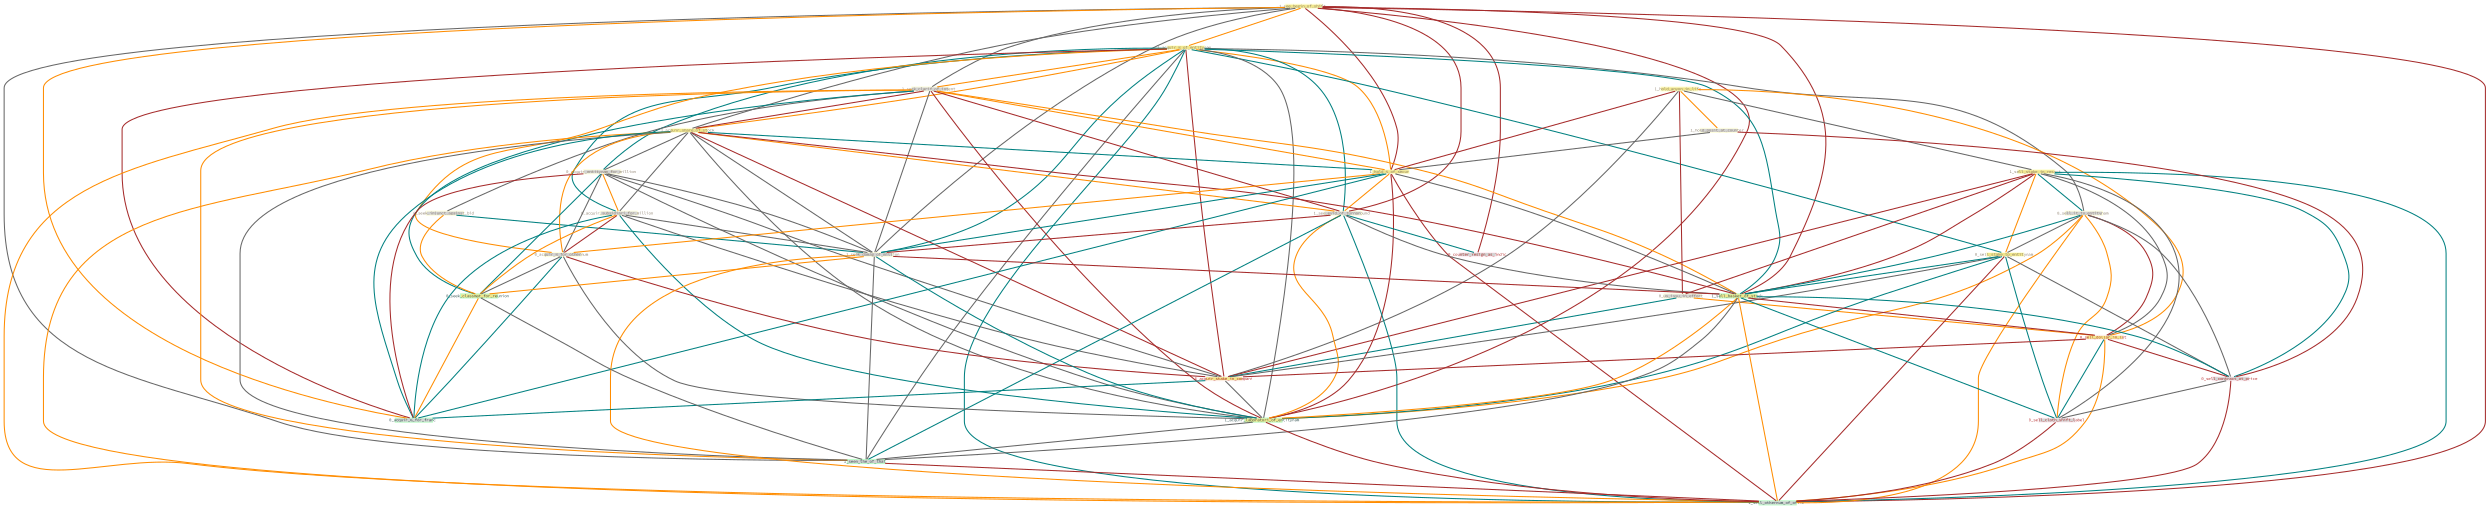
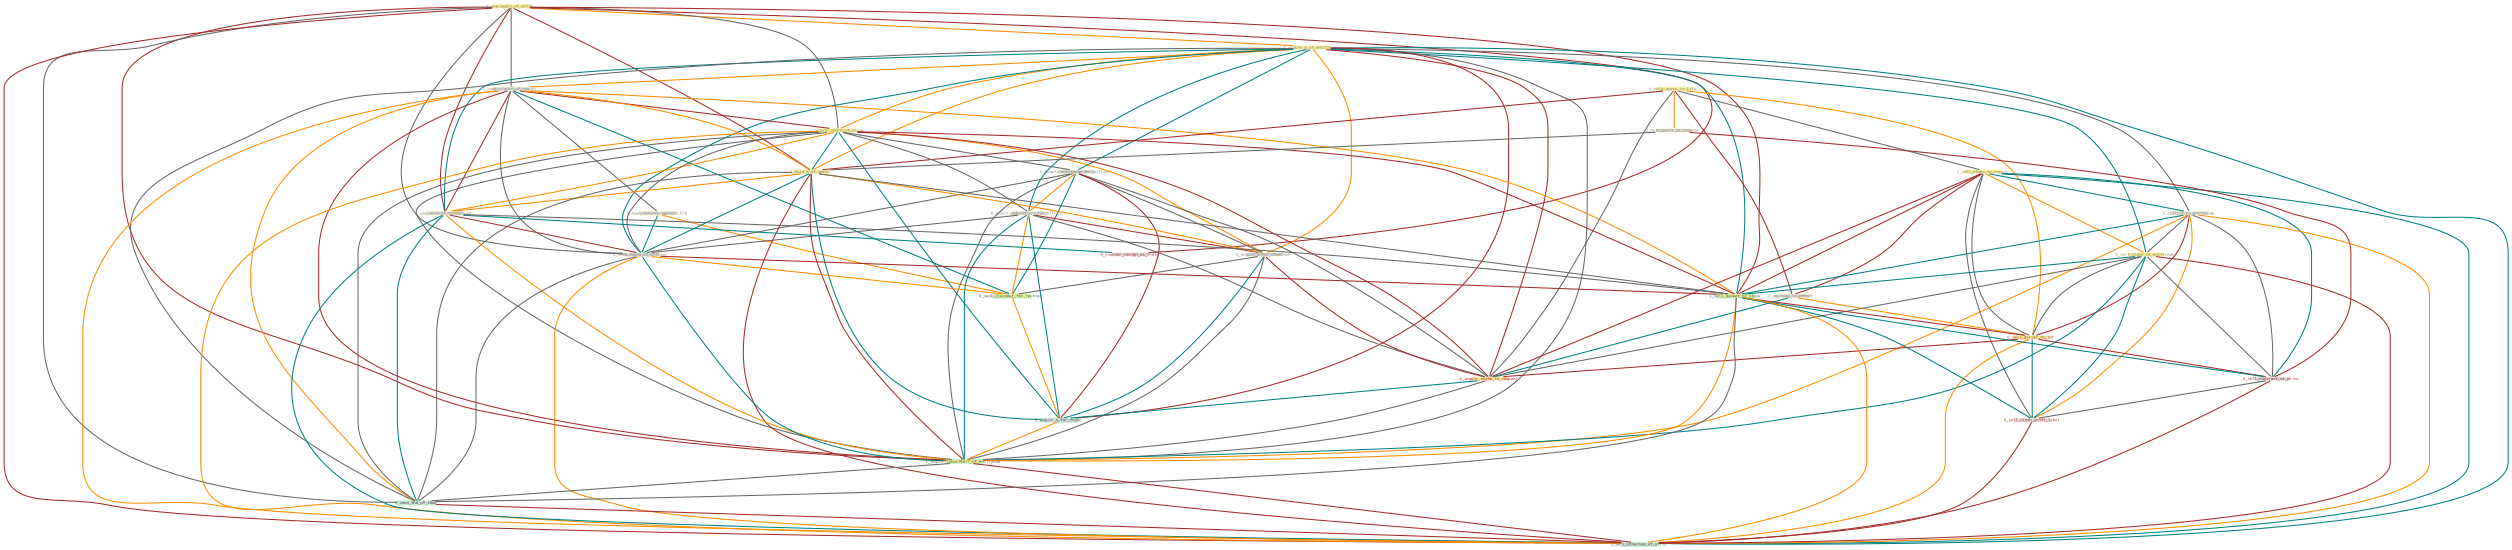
  graph {
    fontname="Source Code Pro"
    node [color="#ffffe0" fillcolor=lightgrey fixedsize=true fontcolor="#8b7d6b" fontname="Source Code Pro" fontsize=4 shape=polygon style=filled]
    edge [color=gray40 fontname="Source Code Pro" w=1]
    "1_see_begin_of_shift " [fillcolor=khaki height=.06 width=.5]
    "1_acquir_%_of_entitynam " [fillcolor=khaki height=.06 width=.5]
    "1_seek_clarif_of_intent " [height=.06 width=.5]
    "0_seek_injunct_against_bid " [height=.06 width=.5]
    "1_hold_anyon_in_life " [fillcolor=khaki height=.06 width=.5]
    "1_acquir_share_of_stock " [fillcolor=khaki height=.06 width=.5]
    "0_acquir_entitynam_for_million " [height=.06 width=.5]
    "1_sell_stake_in_resort " [fillcolor=khaki height=.06 width=.5]
    "1_hold_posit_at_counter " [height=.06 width=.5]
    "0_acquir_subsidiari_for_million " [height=.06 width=.5]
    "0_us_issu_in_effort " [height=.06 width=.5]
    "1_hold_%_of_secur " [fillcolor=khaki height=.06 width=.5]
    "1_see_evid_of_turnaround " [height=.06 width=.5]
    "0_acquir_%_for_othernum " [height=.06 width=.5]
    "0_sell_it_to_entitynam " [height=.06 width=.5]
    "0_sell_stake_to_entitynam " [fillcolor=khaki height=.06 width=.5]
    "1_seek_damag_of_million " [height=.06 width=.5]
    "0_sell_dollar_in_lot " [color="#fff0f5" fillcolor=khaki fontcolor="#b22222" height=.06 width=.5]
    n19 [color="#fff0f5" fontcolor="#b22222" height=.06 label="0_counter_resign_as_indic" width=.5]
    n20 [color="#fff0f5" fillcolor=khaki fontcolor="#b22222" height=.06 label="6_acquir_stake_in_compani" width=.5]
    "0_sell_contract_at_price " [color="#fff0f5" fontcolor="#b22222" height=.06 width=.5]
    n22 [color="#fff0f5" fontcolor="#b22222" height=.06 label="0_sell_cloth_shift_label" width=.5]
    "1_sell_basket_of_stock " [color="#BDFCC9" fillcolor=khaki fontcolor="#2f4f4f" height=.06 width=.5]
    "1_acquir_laboratori_of_entitynam " [color="#BDFCC9" fillcolor=khaki fontcolor="#2f4f4f" height=.06 width=.5]
    "1_seen_the_of_that " [color="#BDFCC9" fontcolor="#2f4f4f" height=.06 width=.5]
    "1_sell_othernum_of_offic " [color="#BDFCC9" fontcolor="#2f4f4f" height=.06 width=.5]
    "0_acquir_%_for_franc " [color="#BDFCC9" fontcolor="#2f4f4f" height=.06 width=.5]
    "0_seek_classmat_for_reunion " [color="#BDFCC9" fillcolor=khaki fontcolor="#2f4f4f" height=.06 width=.5]
    subgraph sub_1 {
      "1_see_begin_of_shift "
      "1_acquir_%_of_entitynam "
      "1_seek_clarif_of_intent "
      "0_seek_injunct_against_bid "
      "1_hold_anyon_in_life "
      "1_acquir_share_of_stock "
      "0_acquir_entitynam_for_million "
      "1_sell_stake_in_resort "
      "1_hold_posit_at_counter "
      "0_acquir_subsidiari_for_million "
      "0_us_issu_in_effort "
      "1_hold_%_of_secur "
      "1_see_evid_of_turnaround "
      "0_acquir_%_for_othernum "
      "0_sell_it_to_entitynam "
      "0_sell_stake_to_entitynam "
      "1_seek_damag_of_million "
    }
    subgraph sub_2 {
      "0_sell_dollar_in_lot "
      n19
      n20
      "0_sell_contract_at_price "
      n22
    }
    "1_see_begin_of_shift " -- "1_acquir_%_of_entitynam " [color=darkorange]
    "1_see_begin_of_shift " -- "1_seek_clarif_of_intent "
    "1_see_begin_of_shift " -- "1_acquir_share_of_stock "
    "1_see_begin_of_shift " -- "1_hold_%_of_secur " [color=brown]
    "1_see_begin_of_shift " -- "1_see_evid_of_turnaround " [color=brown w=2]
    "1_see_begin_of_shift " -- "1_seek_damag_of_million "
    "1_see_begin_of_shift " -- n19 [color=brown]
    "1_see_begin_of_shift " -- "1_sell_basket_of_stock " [color=brown]
    "1_see_begin_of_shift " -- "1_acquir_laboratori_of_entitynam " [color=brown]
    "1_see_begin_of_shift " -- "1_seen_the_of_that "
    "1_see_begin_of_shift " -- "1_sell_othernum_of_offic " [color=brown]
    "1_acquir_%_of_entitynam " -- "1_seek_clarif_of_intent " [color=darkorange]
    "1_acquir_%_of_entitynam " -- "1_acquir_share_of_stock " [color=darkorange w=2]
    "1_acquir_%_of_entitynam " -- "0_acquir_entitynam_for_million " [color=teal]
    "1_acquir_%_of_entitynam " -- "0_acquir_subsidiari_for_million " [color=teal]
    "1_acquir_%_of_entitynam " -- "1_hold_%_of_secur " [color=darkorange w=2]
    "1_acquir_%_of_entitynam " -- "1_see_evid_of_turnaround " [color=teal]
    "1_acquir_%_of_entitynam " -- "0_acquir_%_for_othernum " [color=darkorange w=2]
    "1_acquir_%_of_entitynam " -- "0_sell_it_to_entitynam "
    "1_acquir_%_of_entitynam " -- "0_sell_stake_to_entitynam " [color=teal]
    "1_acquir_%_of_entitynam " -- "1_seek_damag_of_million " [color=teal]
    "1_acquir_%_of_entitynam " -- n20 [color=brown]
    "1_acquir_%_of_entitynam " -- "1_sell_basket_of_stock " [color=teal]
    "1_acquir_%_of_entitynam " -- "1_acquir_laboratori_of_entitynam " [w=3]
    "1_acquir_%_of_entitynam " -- "1_seen_the_of_that "
    "1_acquir_%_of_entitynam " -- "1_sell_othernum_of_offic " [color=teal]
    "1_acquir_%_of_entitynam " -- "0_acquir_%_for_franc " [color=brown w=2]
    "1_seek_clarif_of_intent " -- "0_seek_injunct_against_bid "
    "1_seek_clarif_of_intent " -- "1_acquir_share_of_stock " [color=brown]
    "1_seek_clarif_of_intent " -- "1_hold_%_of_secur " [color=darkorange]
    "1_seek_clarif_of_intent " -- "1_see_evid_of_turnaround " [color=brown]
    "1_seek_clarif_of_intent " -- "1_seek_damag_of_million " [w=2]
    "1_seek_clarif_of_intent " -- "1_sell_basket_of_stock " [color=darkorange]
    "1_seek_clarif_of_intent " -- "1_acquir_laboratori_of_entitynam " [color=brown]
    "1_seek_clarif_of_intent " -- "1_seen_the_of_that " [color=darkorange]
    "1_seek_clarif_of_intent " -- "1_sell_othernum_of_offic " [color=darkorange]
    "1_seek_clarif_of_intent " -- "0_seek_classmat_for_reunion " [color=teal]
    "0_seek_injunct_against_bid " -- "1_seek_damag_of_million " [color=teal]
    "0_seek_injunct_against_bid " -- "0_seek_classmat_for_reunion " [color=darkorange]
    "1_hold_anyon_in_life " -- "1_sell_stake_in_resort "
    "1_hold_anyon_in_life " -- "1_hold_posit_at_counter " [color=darkorange]
    "1_hold_anyon_in_life " -- "0_us_issu_in_effort " [color=brown]
    "1_hold_anyon_in_life " -- "1_hold_%_of_secur " [color=brown]
    "1_hold_anyon_in_life " -- "0_sell_dollar_in_lot " [color=darkorange]
    "1_hold_anyon_in_life " -- n20
    "1_acquir_share_of_stock " -- "0_acquir_entitynam_for_million "
    "1_acquir_share_of_stock " -- "0_acquir_subsidiari_for_million "
    "1_acquir_share_of_stock " -- "1_hold_%_of_secur " [color=teal]
    "1_acquir_share_of_stock " -- "1_see_evid_of_turnaround " [color=darkorange]
    "1_acquir_share_of_stock " -- "0_acquir_%_for_othernum " [color=darkorange]
    "1_acquir_share_of_stock " -- "1_seek_damag_of_million "
    "1_acquir_share_of_stock " -- n20 [color=brown]
    "1_acquir_share_of_stock " -- "1_sell_basket_of_stock " [color=brown w=2]
    "1_acquir_share_of_stock " -- "1_acquir_laboratori_of_entitynam " [w=2]
    "1_acquir_share_of_stock " -- "1_seen_the_of_that "
    "1_acquir_share_of_stock " -- "1_sell_othernum_of_offic " [color=darkorange]
    "1_acquir_share_of_stock " -- "0_acquir_%_for_franc " [color=teal]
    "0_acquir_entitynam_for_million " -- "0_acquir_subsidiari_for_million " [color=darkorange w=3]
    "0_acquir_entitynam_for_million " -- "0_acquir_%_for_othernum " [w=2]
    "0_acquir_entitynam_for_million " -- "1_seek_damag_of_million "
    "0_acquir_entitynam_for_million " -- n20
    "0_acquir_entitynam_for_million " -- "1_acquir_laboratori_of_entitynam "
    "0_acquir_entitynam_for_million " -- "0_acquir_%_for_franc " [color=brown w=2]
    "0_acquir_entitynam_for_million " -- "0_seek_classmat_for_reunion " [color=teal]
    "1_sell_stake_in_resort " -- "0_us_issu_in_effort " [color=brown]
    "1_sell_stake_in_resort " -- "0_sell_it_to_entitynam " [color=teal]
    "1_sell_stake_in_resort " -- "0_sell_stake_to_entitynam " [color=darkorange w=2]
    "1_sell_stake_in_resort " -- "0_sell_dollar_in_lot " [w=2]
    "1_sell_stake_in_resort " -- n20 [color=brown w=2]
    "1_sell_stake_in_resort " -- "0_sell_contract_at_price " [color=teal]
    "1_sell_stake_in_resort " -- n22
    "1_sell_stake_in_resort " -- "1_sell_basket_of_stock " [color=brown]
    "1_sell_stake_in_resort " -- "1_sell_othernum_of_offic " [color=teal]
    "1_hold_posit_at_counter " -- "1_hold_%_of_secur "
    "1_hold_posit_at_counter " -- "0_sell_contract_at_price " [color=brown]
    "0_acquir_subsidiari_for_million " -- "0_acquir_%_for_othernum " [color=brown w=2]
    "0_acquir_subsidiari_for_million " -- "1_seek_damag_of_million "
    "0_acquir_subsidiari_for_million " -- n20
    "0_acquir_subsidiari_for_million " -- "1_acquir_laboratori_of_entitynam " [color=teal]
    "0_acquir_subsidiari_for_million " -- "0_acquir_%_for_franc " [color=teal w=2]
    "0_acquir_subsidiari_for_million " -- "0_seek_classmat_for_reunion " [color=darkorange]
    "0_us_issu_in_effort " -- "0_sell_dollar_in_lot " [color=darkorange]
    "0_us_issu_in_effort " -- n20 [color=teal]
    "1_hold_%_of_secur " -- "1_see_evid_of_turnaround " [color=darkorange]
    "1_hold_%_of_secur " -- "0_acquir_%_for_othernum " [color=darkorange]
    "1_hold_%_of_secur " -- "1_seek_damag_of_million " [color=teal]
    "1_hold_%_of_secur " -- "1_sell_basket_of_stock "
    "1_hold_%_of_secur " -- "1_acquir_laboratori_of_entitynam " [color=brown]
-   "0_seek_classmat_for_reunion " -- "1_seen_the_of_that "
+   "1_hold_%_of_secur " -- "1_seen_the_of_that "
    "1_hold_%_of_secur " -- "1_sell_othernum_of_offic " [color=brown]
    "1_hold_%_of_secur " -- "0_acquir_%_for_franc " [color=teal]
    "1_see_evid_of_turnaround " -- "1_seek_damag_of_million " [color=brown]
    "1_see_evid_of_turnaround " -- n19 [color=teal]
    "1_see_evid_of_turnaround " -- "1_sell_basket_of_stock "
    "1_see_evid_of_turnaround " -- "1_acquir_laboratori_of_entitynam " [color=darkorange]
    "1_see_evid_of_turnaround " -- "1_seen_the_of_that " [color=teal]
    "1_see_evid_of_turnaround " -- "1_sell_othernum_of_offic " [color=teal]
    "0_acquir_%_for_othernum " -- n20 [color=brown]
    "0_acquir_%_for_othernum " -- "1_acquir_laboratori_of_entitynam "
    "0_acquir_%_for_othernum " -- "0_acquir_%_for_franc " [color=teal w=3]
    "0_acquir_%_for_othernum " -- "0_seek_classmat_for_reunion "
    "0_sell_it_to_entitynam " -- "0_sell_stake_to_entitynam " [w=3]
    "0_sell_it_to_entitynam " -- "0_sell_dollar_in_lot " [color=brown]
    "0_sell_it_to_entitynam " -- "0_sell_contract_at_price "
    "0_sell_it_to_entitynam " -- n22 [color=darkorange]
    "0_sell_it_to_entitynam " -- "1_sell_basket_of_stock " [color=teal]
    "0_sell_it_to_entitynam " -- "1_acquir_laboratori_of_entitynam " [color=darkorange]
    "0_sell_it_to_entitynam " -- "1_sell_othernum_of_offic " [color=darkorange]
+   "0_sell_stake_to_entitynam " -- "0_sell_dollar_in_lot "
    "0_sell_stake_to_entitynam " -- n20
    "0_sell_stake_to_entitynam " -- "0_sell_contract_at_price "
    "0_sell_stake_to_entitynam " -- n22 [color=teal]
    "0_sell_stake_to_entitynam " -- "1_sell_basket_of_stock " [color=teal]
    "0_sell_stake_to_entitynam " -- "1_acquir_laboratori_of_entitynam " [color=teal]
    "0_sell_stake_to_entitynam " -- "1_sell_othernum_of_offic " [color=brown]
    "1_seek_damag_of_million " -- "1_sell_basket_of_stock " [color=brown]
    "1_seek_damag_of_million " -- "1_acquir_laboratori_of_entitynam " [color=teal]
    "1_seek_damag_of_million " -- "1_seen_the_of_that "
    "1_seek_damag_of_million " -- "1_sell_othernum_of_offic " [color=darkorange]
    "1_seek_damag_of_million " -- "0_seek_classmat_for_reunion " [color=darkorange]
    "0_sell_dollar_in_lot " -- n20 [color=brown]
    "0_sell_dollar_in_lot " -- "0_sell_contract_at_price " [color=brown]
    "0_sell_dollar_in_lot " -- n22 [color=teal]
    "0_sell_dollar_in_lot " -- "1_sell_othernum_of_offic " [color=darkorange]
    n20 -- "1_acquir_laboratori_of_entitynam "
    n20 -- "0_acquir_%_for_franc " [color=teal]
    "0_sell_contract_at_price " -- n22
    "0_sell_contract_at_price " -- "1_sell_othernum_of_offic " [color=brown]
    n22 -- "1_sell_othernum_of_offic " [color=brown]
    "1_sell_basket_of_stock " -- "0_sell_dollar_in_lot " [color=brown]
    "1_sell_basket_of_stock " -- "0_sell_contract_at_price " [color=teal]
    "1_sell_basket_of_stock " -- n22 [color=teal]
    "1_sell_basket_of_stock " -- "1_acquir_laboratori_of_entitynam " [color=darkorange]
    "1_sell_basket_of_stock " -- "1_seen_the_of_that "
    "1_sell_basket_of_stock " -- "1_sell_othernum_of_offic " [color=darkorange w=2]
    "1_acquir_laboratori_of_entitynam " -- "1_seen_the_of_that "
    "1_acquir_laboratori_of_entitynam " -- "1_sell_othernum_of_offic " [color=brown]
    "1_seen_the_of_that " -- "1_sell_othernum_of_offic " [color=brown]
-   "0_acquir_%_for_franc " -- "1_see_begin_of_shift " [color=darkorange]
+   "0_acquir_%_for_franc " -- "1_acquir_laboratori_of_entitynam " [color=darkorange]
    "0_seek_classmat_for_reunion " -- "0_acquir_%_for_franc " [color=darkorange]
  }
